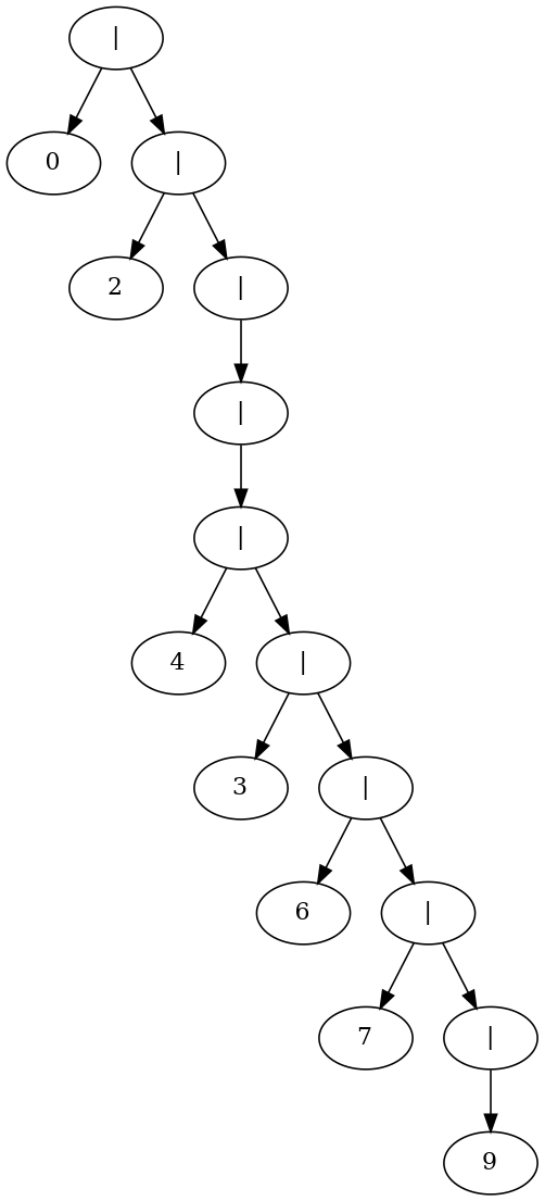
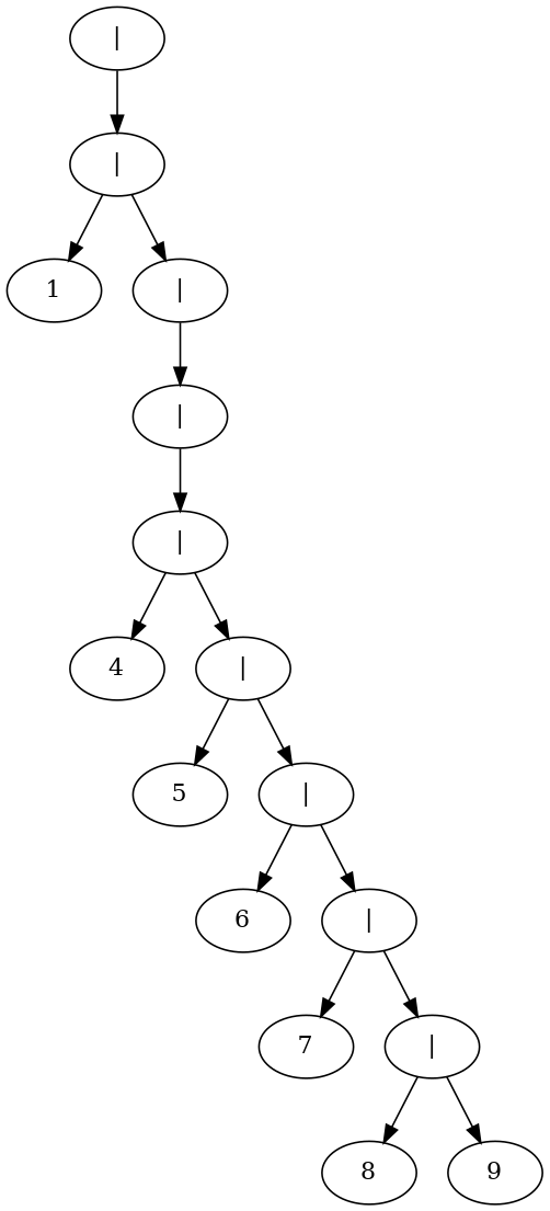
  digraph {
    n1 [label="|"]
-   n2 [label=0]
    n3 [label="|"]
-   n4 [label=2]
+   n4 [label=1]
    n5 [label="|"]
    n6 [label="|"]
    n7 [label="|"]
    n8 [label=4]
    n9 [label="|"]
-   n10 [label=3]
+   n10 [label=5]
    n11 [label="|"]
    n12 [label=6]
    n13 [label="|"]
    n14 [label=7]
    n15 [label="|"]
+   n16 [label=8]
    n17 [label=9]
-   n1 -> n2
    n1 -> n3
    n3 -> n4
    n3 -> n5
    n5 -> n6
    n6 -> n7
    n7 -> n8
    n7 -> n9
    n9 -> n10
    n9 -> n11
    n11 -> n12
    n11 -> n13
    n13 -> n14
    n13 -> n15
+   n15 -> n16
    n15 -> n17
  }
